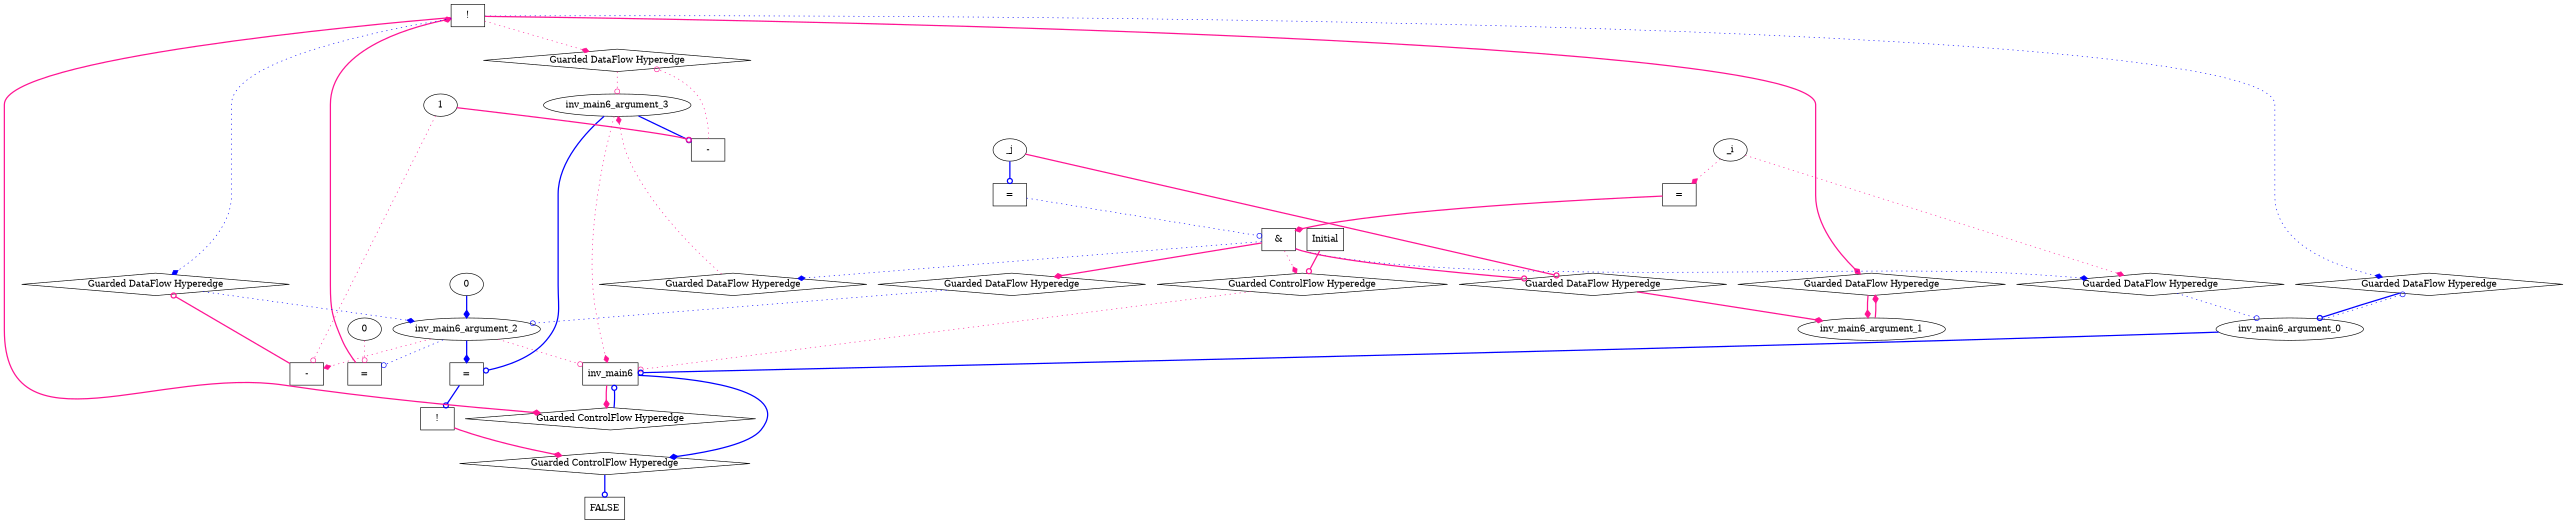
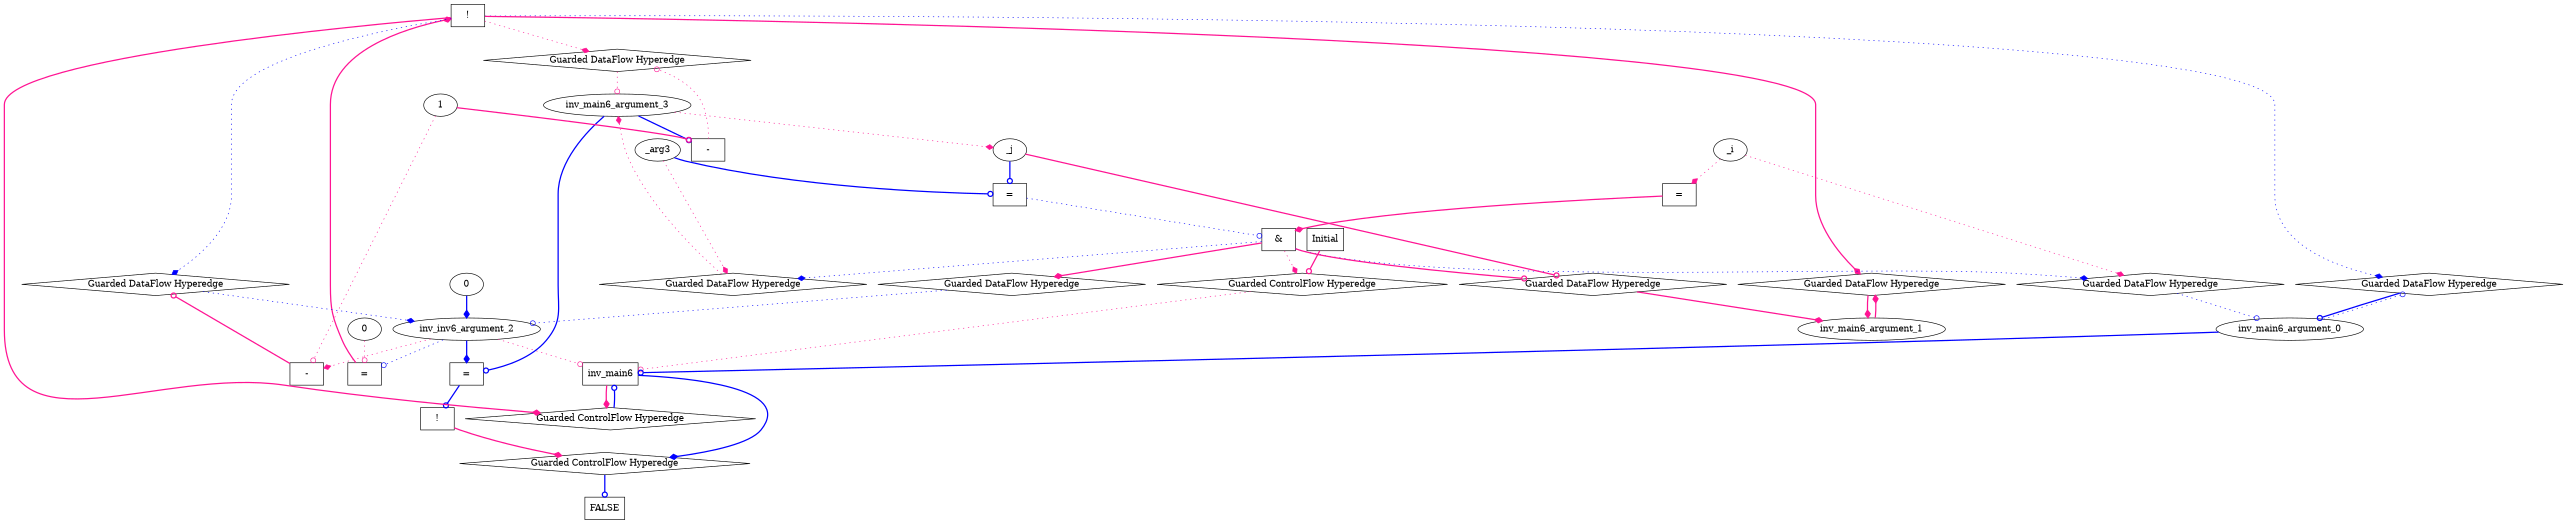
  digraph {
    node [shape=rect]
    edge [arrowhead=diamond color=deeppink style=bold]
    n1 [label=inv_main6]
    n2 [label="Guarded ControlFlow Hyperedge" shape=diamond]
    n3 [label="Guarded ControlFlow Hyperedge" shape=diamond]
    n4 [label=FALSE]
    n5 [label=Initial]
    n6 [label="Guarded ControlFlow Hyperedge" shape=diamond]
    n7 [label=inv_main6_argument_0 shape=oval]
    n8 [label="Guarded DataFlow Hyperedge" shape=diamond]
    n9 [label=inv_main6_argument_1 shape=oval]
    n10 [label="Guarded DataFlow Hyperedge" shape=diamond]
-   n11 [label=inv_main6_argument_2 shape=oval]
+   n11 [label=inv_inv6_argument_2 shape=oval]
    n12 [label="="]
    n13 [label="-"]
    n14 [label="="]
    n15 [label="!"]
    n16 [label="Guarded DataFlow Hyperedge" shape=diamond]
    n17 [label="!"]
    n18 [label=inv_main6_argument_3 shape=oval]
    n19 [label="-"]
    n20 [label="Guarded DataFlow Hyperedge" shape=diamond]
    n21 [label=0 shape=""]
    n22 [label=1 shape=""]
    n23 [label="&"]
    n24 [label="Guarded DataFlow Hyperedge" shape=diamond]
    n25 [label="Guarded DataFlow Hyperedge" shape=diamond]
    n26 [label="Guarded DataFlow Hyperedge" shape=diamond]
    n27 [label="Guarded DataFlow Hyperedge" shape=diamond]
    n28 [label="="]
    n29 [label=_i shape=""]
    n30 [label="="]
    n31 [label=_j shape=""]
+   n32 [label=_arg3 shape=""]
    n33 [label=0 shape=""]
    n1 -> n2
    n1 -> n3 [color=blue]
    n2 -> n1 [arrowhead=odot color=blue]
    n3 -> n4 [arrowhead=odot color=blue]
    n5 -> n6 [arrowhead=odot]
    n6 -> n1 [arrowhead=odot style=dotted]
    n7 -> n1 [arrowhead=odot color=blue]
    n7 -> n8 [arrowhead=odot color=blue style=dotted]
    n8 -> n7 [arrowhead=odot color=blue]
    n9 -> n10
    n10 -> n9
    n11 -> n1 [arrowhead=odot style=dotted]
    n11 -> n12 [arrowhead=odot color=blue style=dotted]
    n11 -> n13 [style=dotted]
    n11 -> n14 [color=blue]
    n12 -> n15
    n13 -> n16 [arrowhead=odot]
    n14 -> n17 [arrowhead=odot color=blue]
    n15 -> n2
    n15 -> n8 [color=blue style=dotted]
    n15 -> n10
    n15 -> n16 [color=blue style=dotted]
    n15 -> n20 [style=dotted]
    n16 -> n11 [color=blue style=dotted]
    n17 -> n3
-   n18 -> n1 [style=dotted]
+   n18 -> n31 [style=dotted]
    n18 -> n14 [arrowhead=odot color=blue]
    n18 -> n19 [arrowhead=odot color=blue]
    n19 -> n20 [arrowhead=odot style=dotted]
    n20 -> n18 [arrowhead=odot style=dotted]
    n21 -> n12 [arrowhead=odot style=dotted]
    n22 -> n13 [arrowhead=odot style=dotted]
    n22 -> n19 [arrowhead=odot]
    n23 -> n6 [style=dotted]
    n23 -> n24 [color=blue style=dotted]
    n23 -> n25 [arrowhead=odot]
    n23 -> n26
    n23 -> n27 [color=blue style=dotted]
    n24 -> n7 [arrowhead=odot color=blue style=dotted]
    n25 -> n9
    n26 -> n11 [arrowhead=odot color=blue style=dotted]
    n27 -> n18 [style=dotted]
    n28 -> n23
    n29 -> n24 [style=dotted]
    n29 -> n28 [style=dotted]
    n30 -> n23 [arrowhead=odot color=blue style=dotted]
    n31 -> n25 [arrowhead=odot]
    n31 -> n30 [arrowhead=odot color=blue]
+   n32 -> n27 [style=dotted]
+   n32 -> n30 [arrowhead=odot color=blue]
    n33 -> n11 [color=blue]
  }
